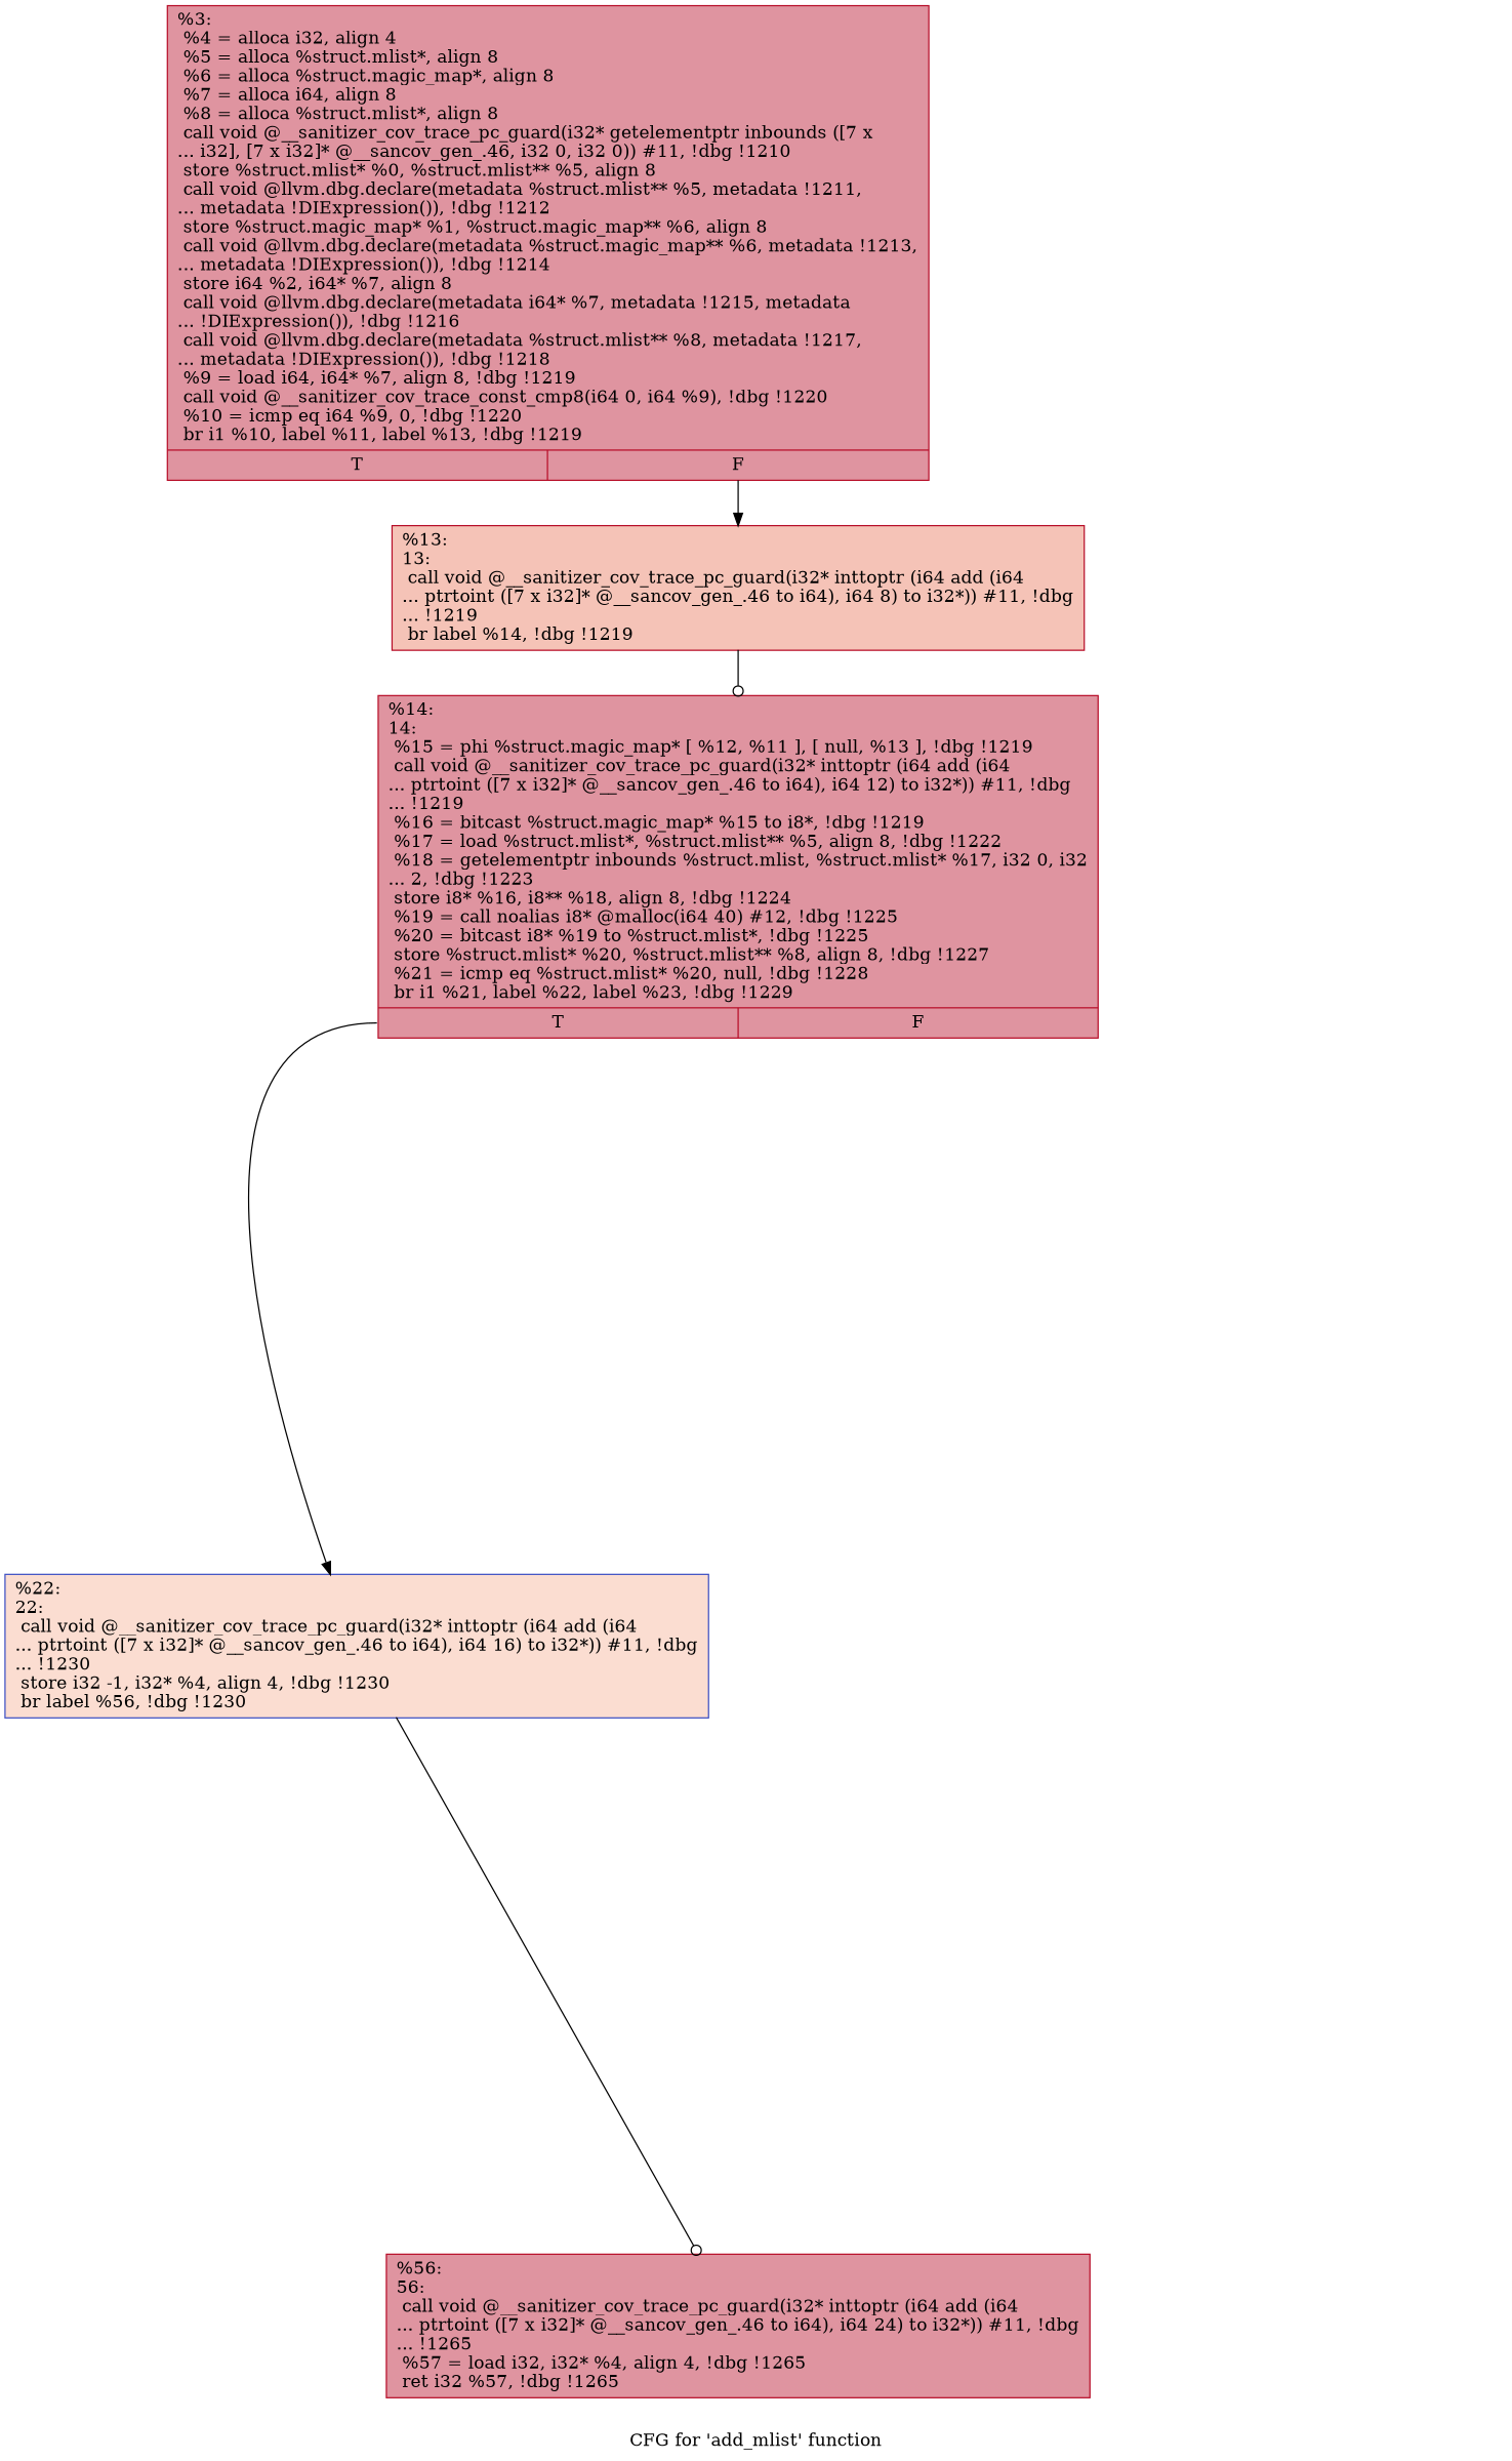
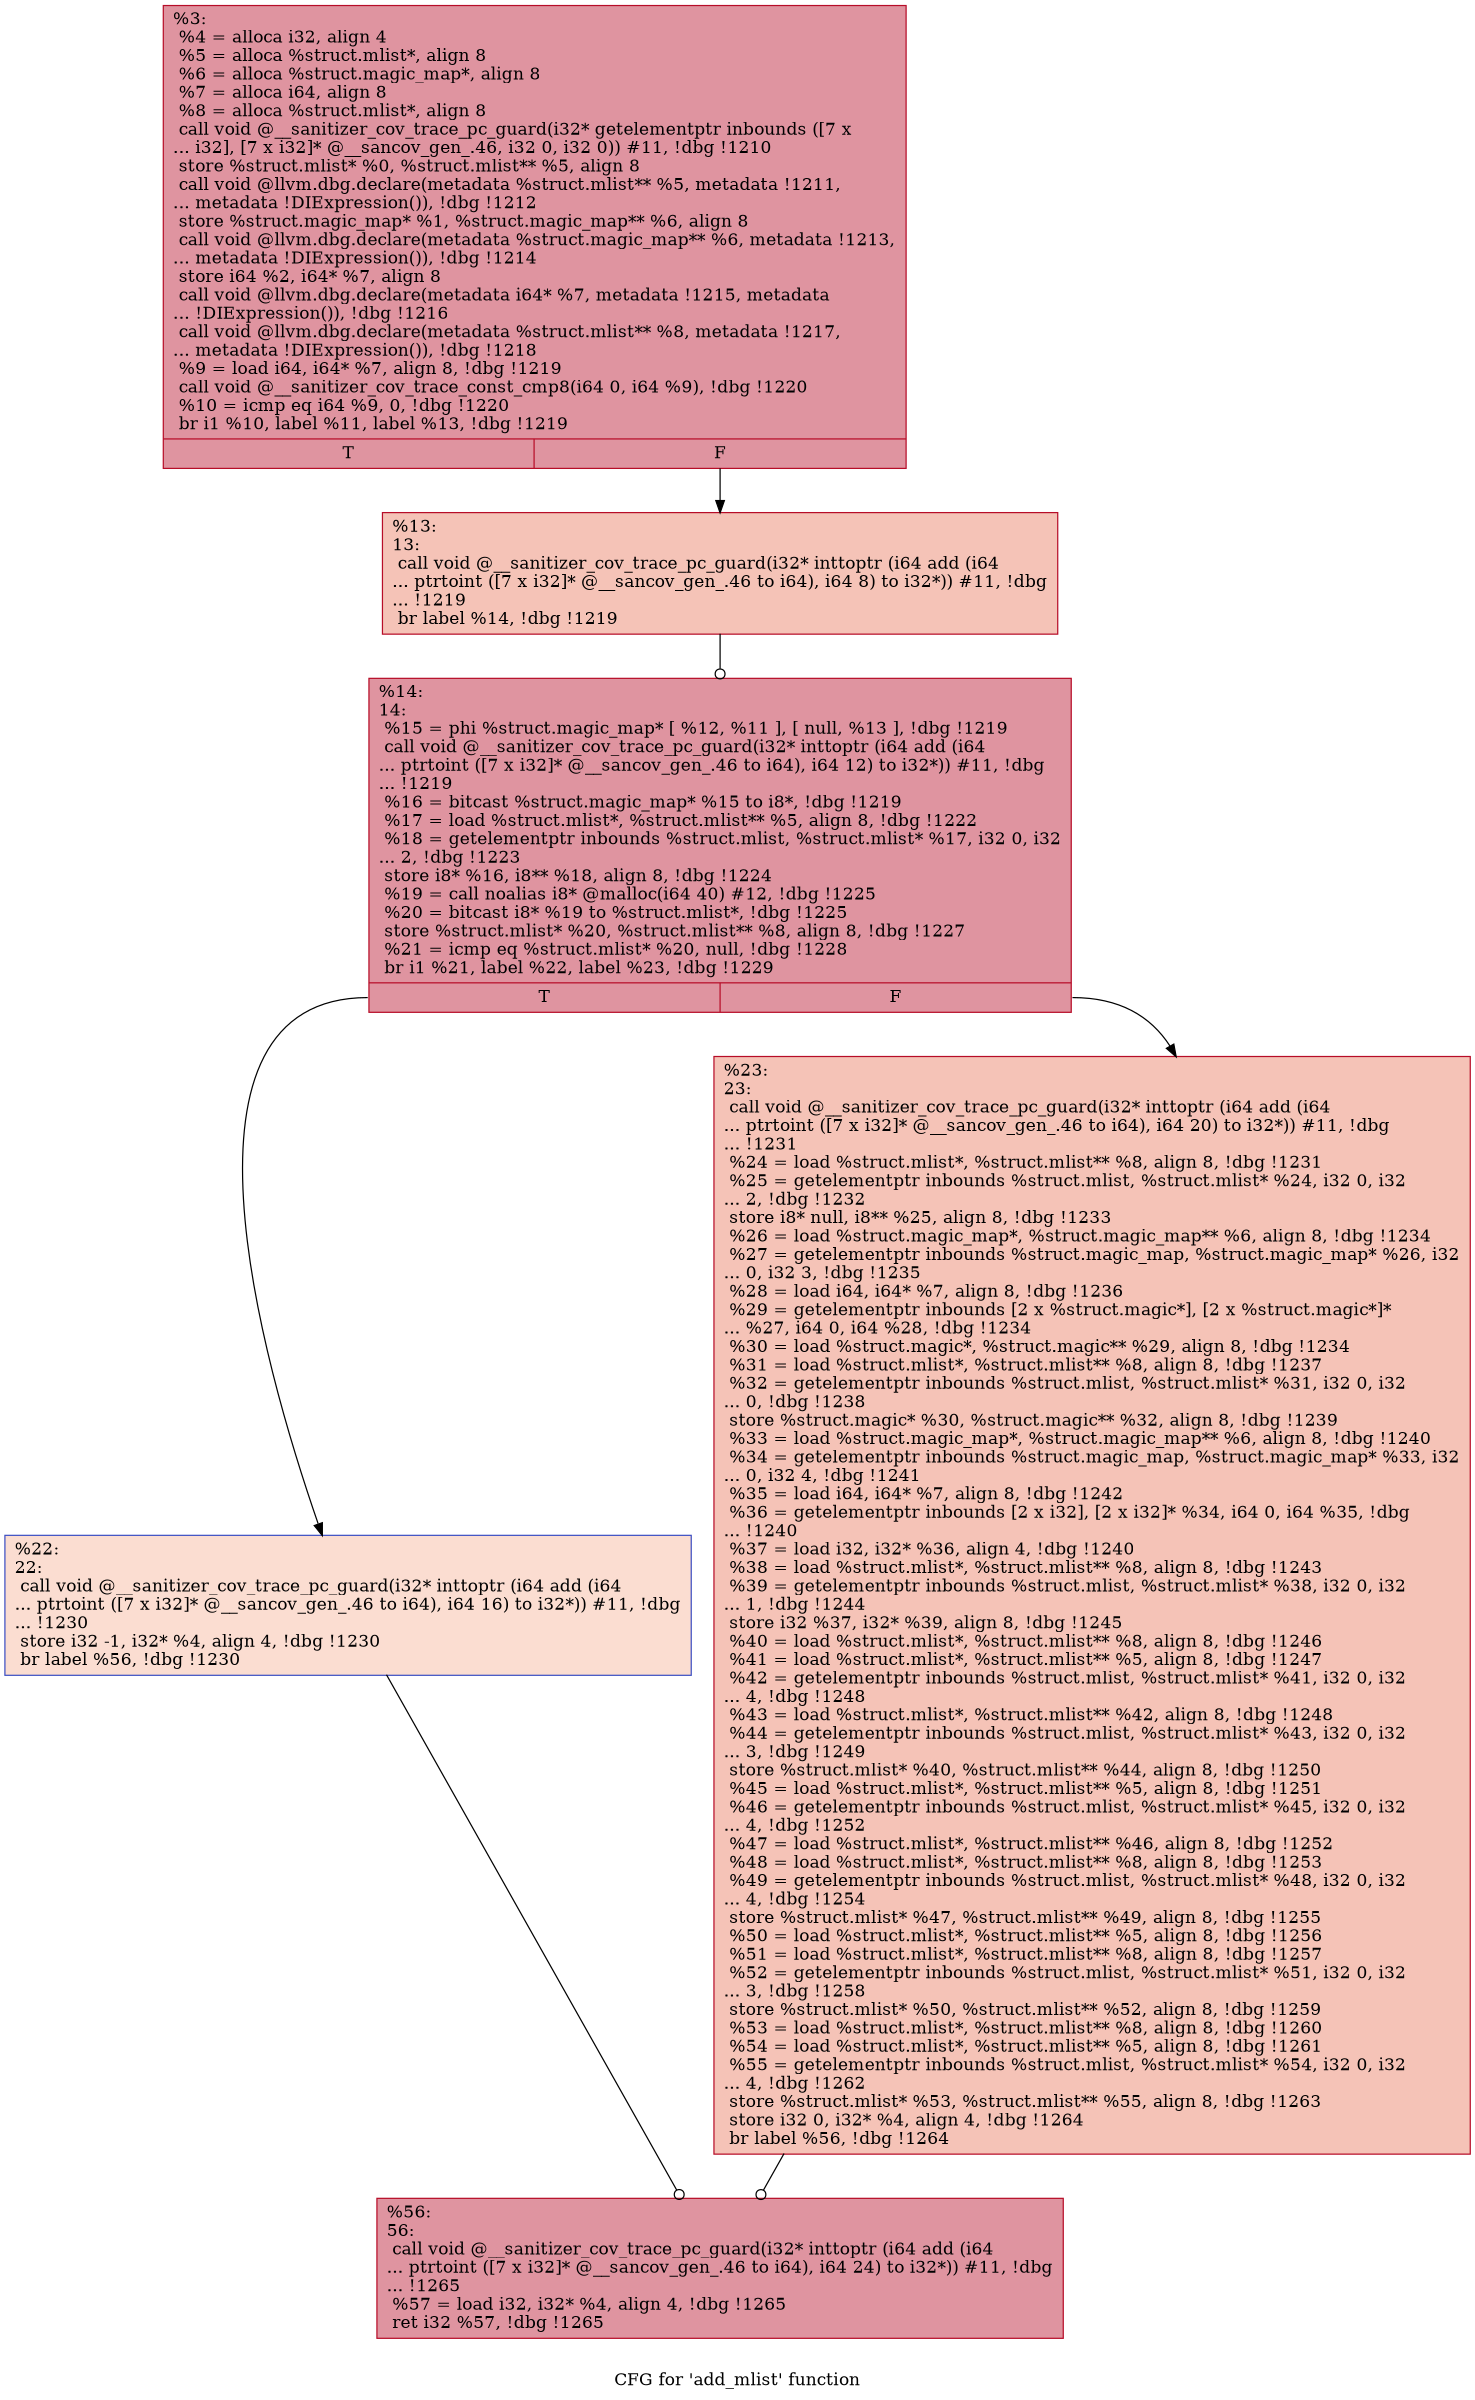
  digraph {
    label="CFG for 'add_mlist' function"
    node [color="#b70d28ff" fillcolor="#b70d2870" shape=record style=filled]
    edge [arrowhead=normal]
    n1 [label="{%3:\l  %4 = alloca i32, align 4\l  %5 = alloca %struct.mlist*, align 8\l  %6 = alloca %struct.magic_map*, align 8\l  %7 = alloca i64, align 8\l  %8 = alloca %struct.mlist*, align 8\l  call void @__sanitizer_cov_trace_pc_guard(i32* getelementptr inbounds ([7 x\l... i32], [7 x i32]* @__sancov_gen_.46, i32 0, i32 0)) #11, !dbg !1210\l  store %struct.mlist* %0, %struct.mlist** %5, align 8\l  call void @llvm.dbg.declare(metadata %struct.mlist** %5, metadata !1211,\l... metadata !DIExpression()), !dbg !1212\l  store %struct.magic_map* %1, %struct.magic_map** %6, align 8\l  call void @llvm.dbg.declare(metadata %struct.magic_map** %6, metadata !1213,\l... metadata !DIExpression()), !dbg !1214\l  store i64 %2, i64* %7, align 8\l  call void @llvm.dbg.declare(metadata i64* %7, metadata !1215, metadata\l... !DIExpression()), !dbg !1216\l  call void @llvm.dbg.declare(metadata %struct.mlist** %8, metadata !1217,\l... metadata !DIExpression()), !dbg !1218\l  %9 = load i64, i64* %7, align 8, !dbg !1219\l  call void @__sanitizer_cov_trace_const_cmp8(i64 0, i64 %9), !dbg !1220\l  %10 = icmp eq i64 %9, 0, !dbg !1220\l  br i1 %10, label %11, label %13, !dbg !1219\l|{<s0>T|<s1>F}}"]
    n2 [fillcolor="#e8765c70" label="{%13:\l13:                                               \l  call void @__sanitizer_cov_trace_pc_guard(i32* inttoptr (i64 add (i64\l... ptrtoint ([7 x i32]* @__sancov_gen_.46 to i64), i64 8) to i32*)) #11, !dbg\l... !1219\l  br label %14, !dbg !1219\l}"]
    n3 [label="{%14:\l14:                                               \l  %15 = phi %struct.magic_map* [ %12, %11 ], [ null, %13 ], !dbg !1219\l  call void @__sanitizer_cov_trace_pc_guard(i32* inttoptr (i64 add (i64\l... ptrtoint ([7 x i32]* @__sancov_gen_.46 to i64), i64 12) to i32*)) #11, !dbg\l... !1219\l  %16 = bitcast %struct.magic_map* %15 to i8*, !dbg !1219\l  %17 = load %struct.mlist*, %struct.mlist** %5, align 8, !dbg !1222\l  %18 = getelementptr inbounds %struct.mlist, %struct.mlist* %17, i32 0, i32\l... 2, !dbg !1223\l  store i8* %16, i8** %18, align 8, !dbg !1224\l  %19 = call noalias i8* @malloc(i64 40) #12, !dbg !1225\l  %20 = bitcast i8* %19 to %struct.mlist*, !dbg !1225\l  store %struct.mlist* %20, %struct.mlist** %8, align 8, !dbg !1227\l  %21 = icmp eq %struct.mlist* %20, null, !dbg !1228\l  br i1 %21, label %22, label %23, !dbg !1229\l|{<s0>T|<s1>F}}"]
    n4 [color="#3d50c3ff" fillcolor="#f7b39670" label="{%22:\l22:                                               \l  call void @__sanitizer_cov_trace_pc_guard(i32* inttoptr (i64 add (i64\l... ptrtoint ([7 x i32]* @__sancov_gen_.46 to i64), i64 16) to i32*)) #11, !dbg\l... !1230\l  store i32 -1, i32* %4, align 4, !dbg !1230\l  br label %56, !dbg !1230\l}"]
+   n5 [fillcolor="#e8765c70" label="{%23:\l23:                                               \l  call void @__sanitizer_cov_trace_pc_guard(i32* inttoptr (i64 add (i64\l... ptrtoint ([7 x i32]* @__sancov_gen_.46 to i64), i64 20) to i32*)) #11, !dbg\l... !1231\l  %24 = load %struct.mlist*, %struct.mlist** %8, align 8, !dbg !1231\l  %25 = getelementptr inbounds %struct.mlist, %struct.mlist* %24, i32 0, i32\l... 2, !dbg !1232\l  store i8* null, i8** %25, align 8, !dbg !1233\l  %26 = load %struct.magic_map*, %struct.magic_map** %6, align 8, !dbg !1234\l  %27 = getelementptr inbounds %struct.magic_map, %struct.magic_map* %26, i32\l... 0, i32 3, !dbg !1235\l  %28 = load i64, i64* %7, align 8, !dbg !1236\l  %29 = getelementptr inbounds [2 x %struct.magic*], [2 x %struct.magic*]*\l... %27, i64 0, i64 %28, !dbg !1234\l  %30 = load %struct.magic*, %struct.magic** %29, align 8, !dbg !1234\l  %31 = load %struct.mlist*, %struct.mlist** %8, align 8, !dbg !1237\l  %32 = getelementptr inbounds %struct.mlist, %struct.mlist* %31, i32 0, i32\l... 0, !dbg !1238\l  store %struct.magic* %30, %struct.magic** %32, align 8, !dbg !1239\l  %33 = load %struct.magic_map*, %struct.magic_map** %6, align 8, !dbg !1240\l  %34 = getelementptr inbounds %struct.magic_map, %struct.magic_map* %33, i32\l... 0, i32 4, !dbg !1241\l  %35 = load i64, i64* %7, align 8, !dbg !1242\l  %36 = getelementptr inbounds [2 x i32], [2 x i32]* %34, i64 0, i64 %35, !dbg\l... !1240\l  %37 = load i32, i32* %36, align 4, !dbg !1240\l  %38 = load %struct.mlist*, %struct.mlist** %8, align 8, !dbg !1243\l  %39 = getelementptr inbounds %struct.mlist, %struct.mlist* %38, i32 0, i32\l... 1, !dbg !1244\l  store i32 %37, i32* %39, align 8, !dbg !1245\l  %40 = load %struct.mlist*, %struct.mlist** %8, align 8, !dbg !1246\l  %41 = load %struct.mlist*, %struct.mlist** %5, align 8, !dbg !1247\l  %42 = getelementptr inbounds %struct.mlist, %struct.mlist* %41, i32 0, i32\l... 4, !dbg !1248\l  %43 = load %struct.mlist*, %struct.mlist** %42, align 8, !dbg !1248\l  %44 = getelementptr inbounds %struct.mlist, %struct.mlist* %43, i32 0, i32\l... 3, !dbg !1249\l  store %struct.mlist* %40, %struct.mlist** %44, align 8, !dbg !1250\l  %45 = load %struct.mlist*, %struct.mlist** %5, align 8, !dbg !1251\l  %46 = getelementptr inbounds %struct.mlist, %struct.mlist* %45, i32 0, i32\l... 4, !dbg !1252\l  %47 = load %struct.mlist*, %struct.mlist** %46, align 8, !dbg !1252\l  %48 = load %struct.mlist*, %struct.mlist** %8, align 8, !dbg !1253\l  %49 = getelementptr inbounds %struct.mlist, %struct.mlist* %48, i32 0, i32\l... 4, !dbg !1254\l  store %struct.mlist* %47, %struct.mlist** %49, align 8, !dbg !1255\l  %50 = load %struct.mlist*, %struct.mlist** %5, align 8, !dbg !1256\l  %51 = load %struct.mlist*, %struct.mlist** %8, align 8, !dbg !1257\l  %52 = getelementptr inbounds %struct.mlist, %struct.mlist* %51, i32 0, i32\l... 3, !dbg !1258\l  store %struct.mlist* %50, %struct.mlist** %52, align 8, !dbg !1259\l  %53 = load %struct.mlist*, %struct.mlist** %8, align 8, !dbg !1260\l  %54 = load %struct.mlist*, %struct.mlist** %5, align 8, !dbg !1261\l  %55 = getelementptr inbounds %struct.mlist, %struct.mlist* %54, i32 0, i32\l... 4, !dbg !1262\l  store %struct.mlist* %53, %struct.mlist** %55, align 8, !dbg !1263\l  store i32 0, i32* %4, align 4, !dbg !1264\l  br label %56, !dbg !1264\l}"]
    n6 [label="{%56:\l56:                                               \l  call void @__sanitizer_cov_trace_pc_guard(i32* inttoptr (i64 add (i64\l... ptrtoint ([7 x i32]* @__sancov_gen_.46 to i64), i64 24) to i32*)) #11, !dbg\l... !1265\l  %57 = load i32, i32* %4, align 4, !dbg !1265\l  ret i32 %57, !dbg !1265\l}"]
    n1 -> n2 [tailport=s1]
    n2 -> n3 [arrowhead=odot]
    n3 -> n4 [tailport=s0]
+   n3 -> n5 [tailport=s1]
    n4 -> n6 [arrowhead=odot]
+   n5 -> n6 [arrowhead=odot]
  }
